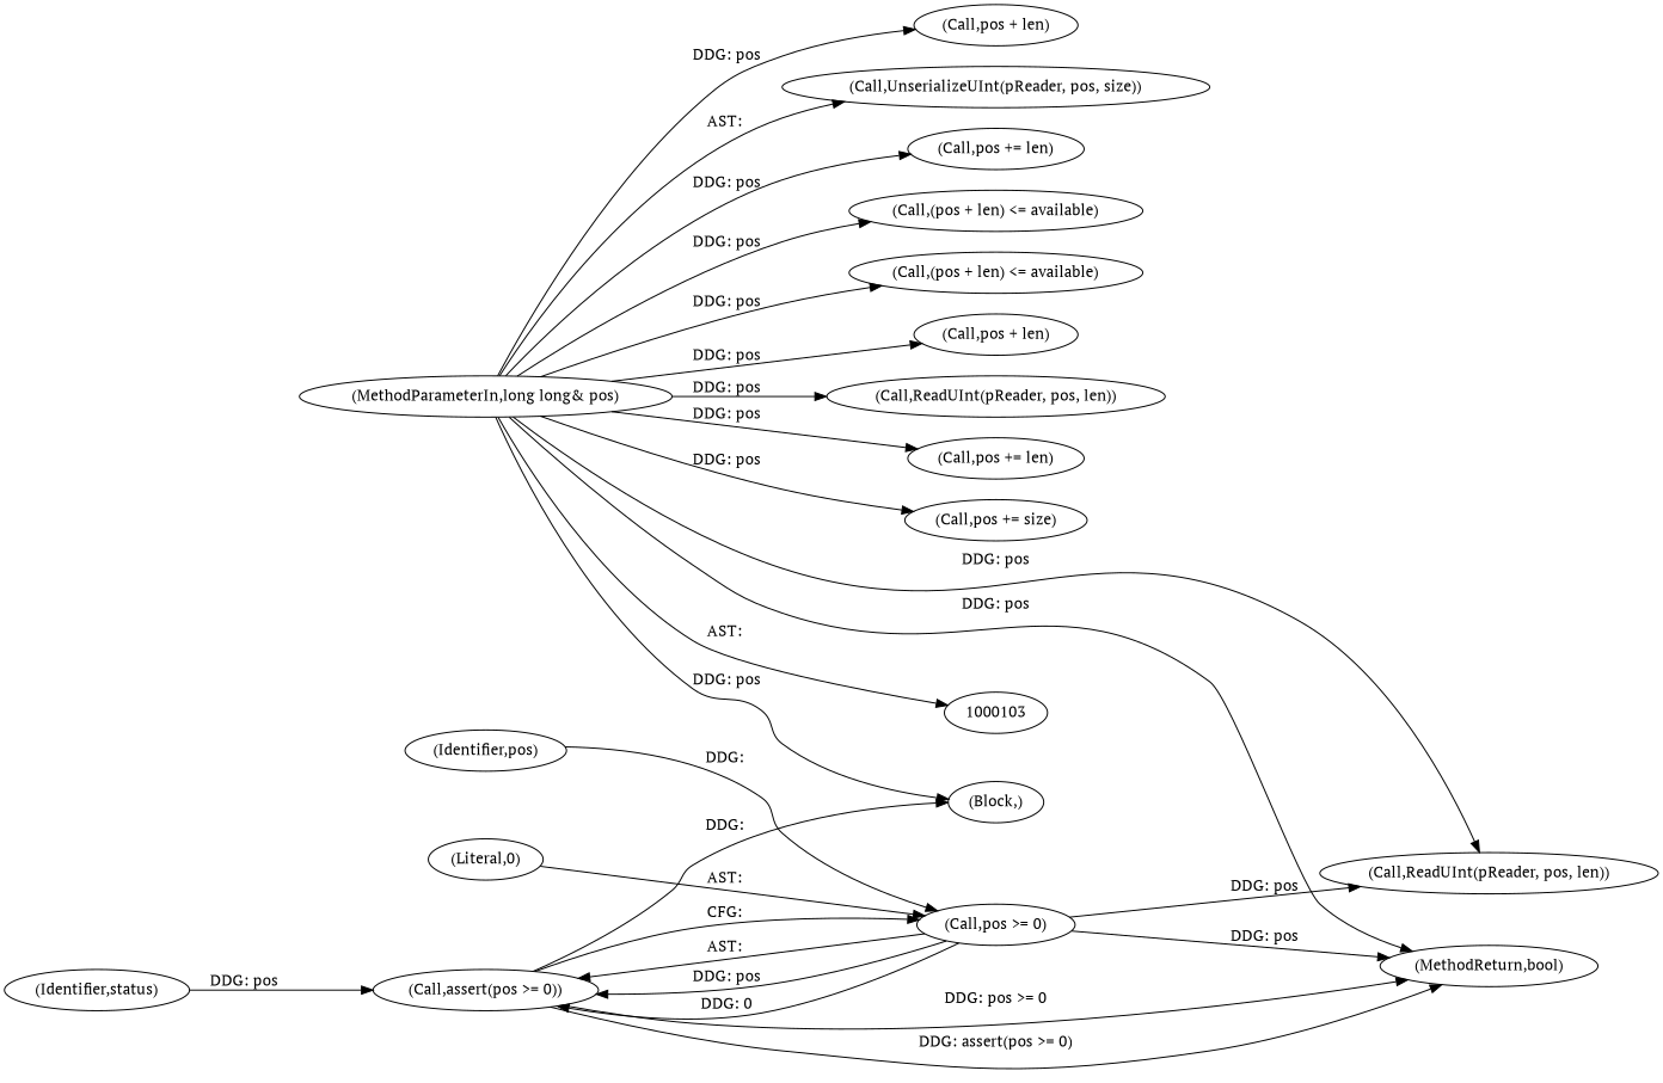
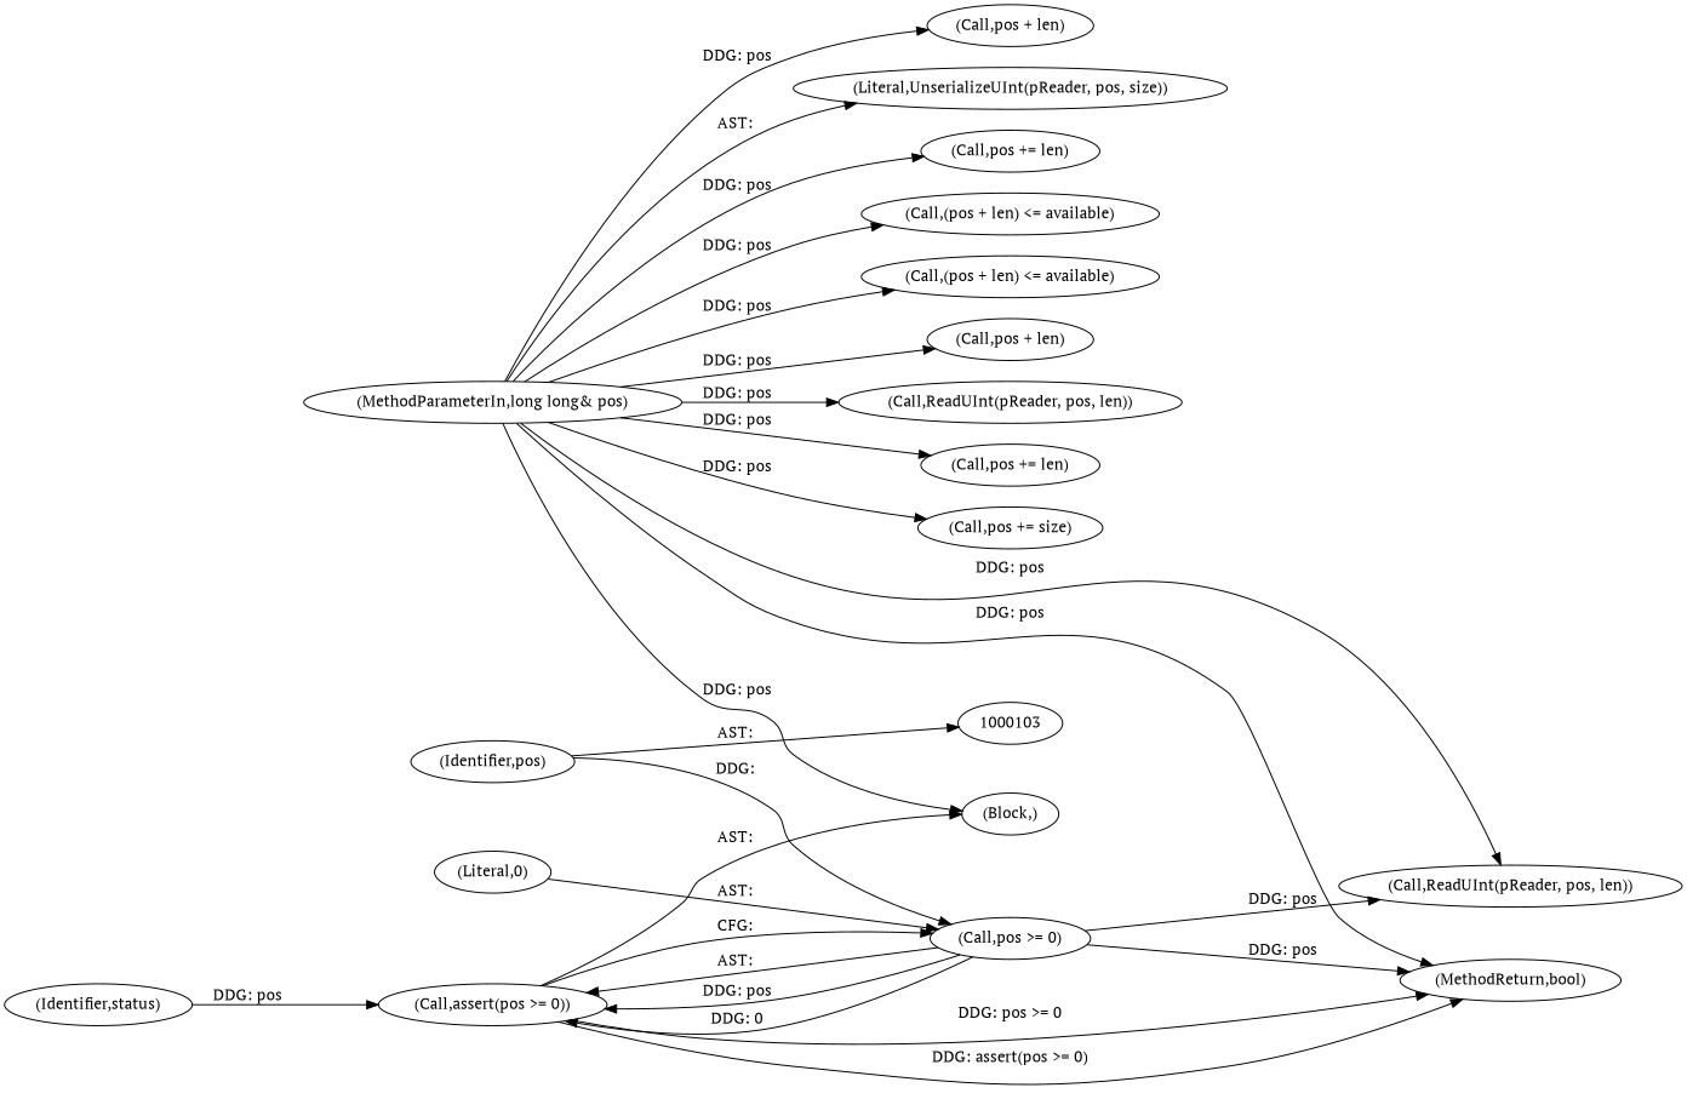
  digraph {
    fontname="PT Serif"
    rankdir=LR
    node [fontname="PT Serif"]
    edge [fontname="PT Serif"]
    n1 [label="(Call,assert(pos >= 0))"]
    n2 [label="(Call,pos >= 0)"]
    n3 [label="(Block,)"]
    n4 [label="(MethodReturn,bool)"]
    n5 [label="(Call,ReadUInt(pReader, pos, len))"]
    n6 [label="(Literal,0)"]
    n7 [label="(MethodParameterIn,long long& pos)"]
    n8 [label="(Call,pos + len)"]
-   n9 [label="(Call,UnserializeUInt(pReader, pos, size))"]
+   n9 [label="(Literal,UnserializeUInt(pReader, pos, size))"]
    n10 [label="(Call,pos += len)"]
    n11 [label="(Call,(pos + len) <= available)"]
    n12 [label="(Call,(pos + len) <= available)"]
    n13 [label="(Call,pos + len)"]
    n14 [label="(Call,ReadUInt(pReader, pos, len))"]
    n15 [label="(Call,pos += len)"]
    n16 [label="(Call,pos += size)"]
    1000103
    n18 [label="(Identifier,pos)"]
    n19 [label="(Identifier,status)"]
    n1 -> n2 [label="CFG: "]
-   n1 -> n3 [label="DDG: "]
+   n1 -> n3 [label="AST: "]
    n1 -> n4 [label="DDG: pos >= 0"]
    n1 -> n4 [label="DDG: assert(pos >= 0)"]
    n2 -> n1 [label="AST: "]
    n2 -> n1 [label="DDG: pos"]
    n2 -> n1 [label="DDG: 0"]
    n2 -> n4 [label="DDG: pos"]
    n2 -> n5 [label="DDG: pos"]
    n6 -> n2 [label="AST: "]
    n7 -> n3 [label="DDG: pos"]
    n7 -> n4 [label="DDG: pos"]
    n7 -> n5 [label="DDG: pos"]
    n7 -> n8 [label="DDG: pos"]
    n7 -> n9 [label="AST: "]
    n7 -> n10 [label="DDG: pos"]
    n7 -> n11 [label="DDG: pos"]
    n7 -> n12 [label="DDG: pos"]
    n7 -> n13 [label="DDG: pos"]
    n7 -> n14 [label="DDG: pos"]
    n7 -> n15 [label="DDG: pos"]
    n7 -> n16 [label="DDG: pos"]
-   n7 -> 1000103 [label="AST: "]
+   n18 -> 1000103 [label="AST: "]
    n18 -> n2 [label="DDG: "]
    n19 -> n1 [label="DDG: pos"]
  }
